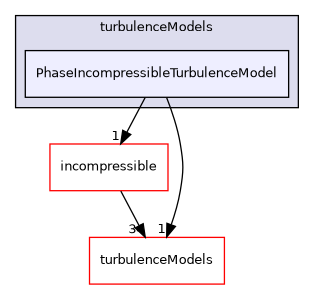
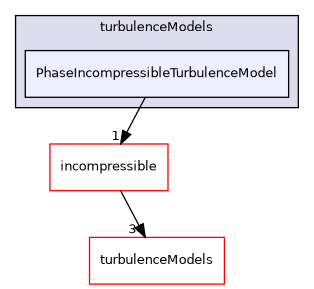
  digraph {
    compound=true
    node [fontname=Helvetica fontsize=10 shape=box color=red]
    edge [headlabel=1 labeldistance=1.5 labelfontname=Helvetica labelfontsize=10]
    n1 [fillcolor="#eeeeff" label=PhaseIncompressibleTurbulenceModel pencolor=black style=filled color=""]
    n2 [label=incompressible]
    n3 [label=turbulenceModels]
    subgraph cluster_1 {
      bgcolor="#ddddee"
      fontname=Helvetica
      fontsize=10
      label=turbulenceModels
      pencolor=black
      n1
    }
    n1 -> n2
-   n1 -> n3
    n2 -> n3 [headlabel=34]
  }
